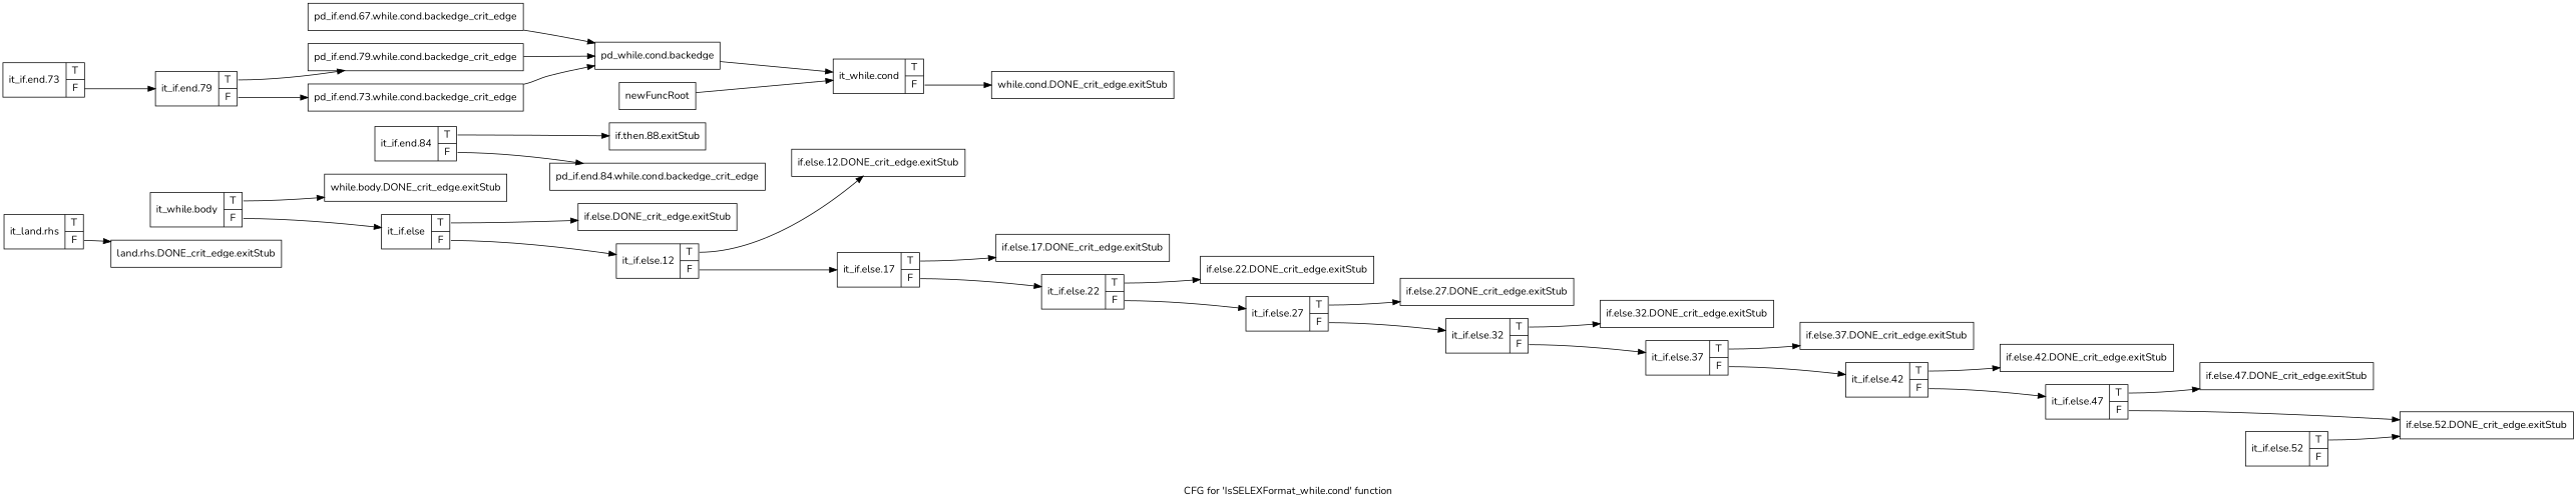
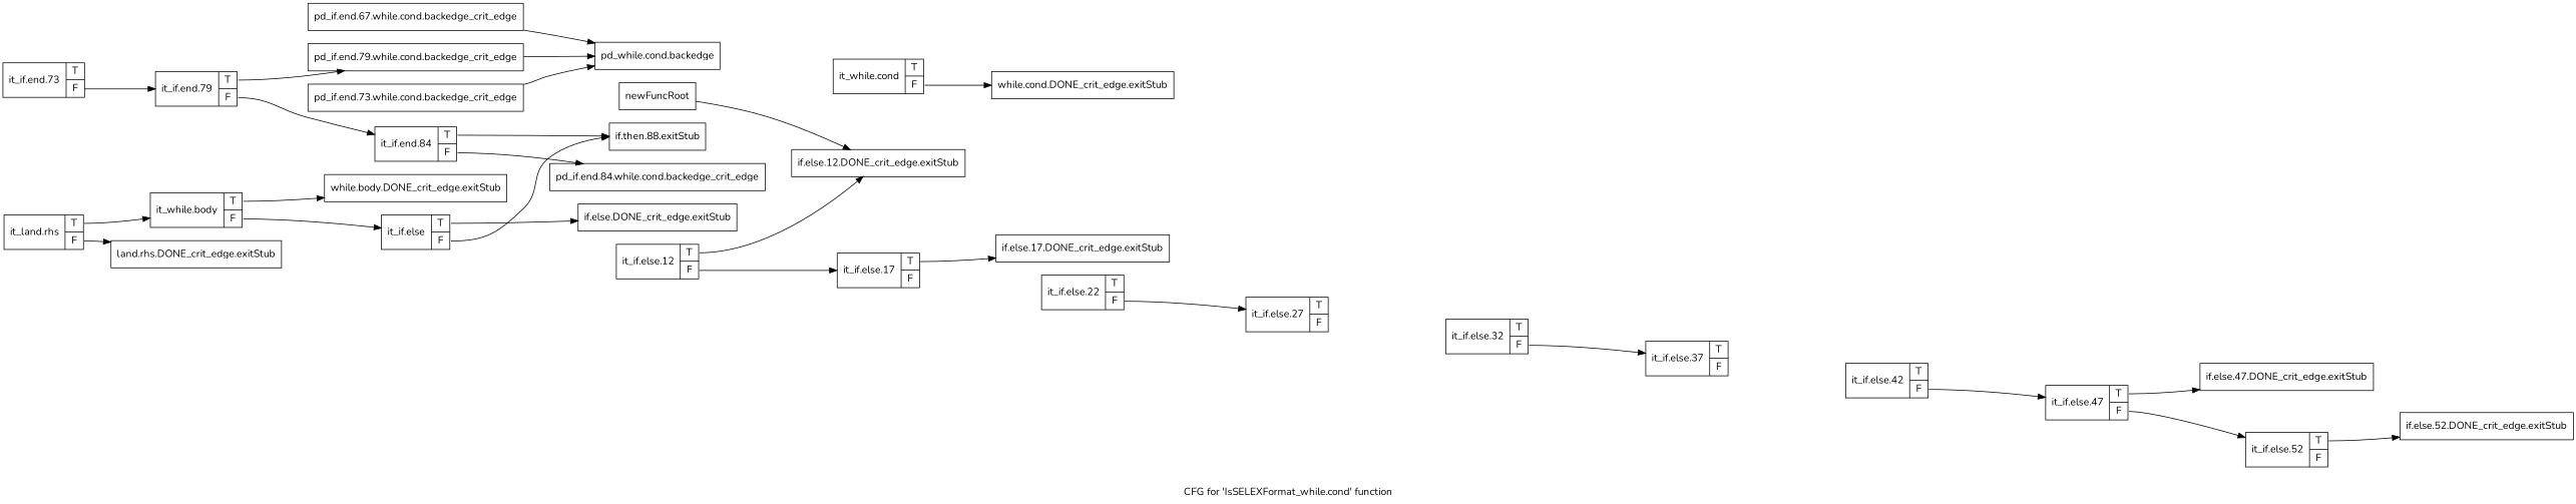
  digraph {
    fontname=Nunito
    label="CFG for 'IsSELEXFormat_while.cond' function"
    rankdir=LR
    node [fontname=Nunito shape=record]
    edge [fontname=Nunito tailport=s1]
    n1 [label="{newFuncRoot}"]
    n2 [label="{it_while.cond|{<s0>T|<s1>F}}"]
    n3 [label="{while.cond.DONE_crit_edge.exitStub}"]
    n4 [label="{it_land.rhs|{<s0>T|<s1>F}}"]
    n5 [label="{land.rhs.DONE_crit_edge.exitStub}"]
    n6 [label="{it_while.body|{<s0>T|<s1>F}}"]
    n7 [label="{while.body.DONE_crit_edge.exitStub}"]
    n8 [label="{if.else.DONE_crit_edge.exitStub}"]
    n9 [label="{if.else.12.DONE_crit_edge.exitStub}"]
    n10 [label="{if.else.17.DONE_crit_edge.exitStub}"]
-   n11 [label="{if.else.22.DONE_crit_edge.exitStub}"]
-   n12 [label="{if.else.27.DONE_crit_edge.exitStub}"]
-   n13 [label="{if.else.32.DONE_crit_edge.exitStub}"]
-   n14 [label="{if.else.37.DONE_crit_edge.exitStub}"]
-   n15 [label="{if.else.42.DONE_crit_edge.exitStub}"]
    n16 [label="{if.else.47.DONE_crit_edge.exitStub}"]
    n17 [label="{if.else.52.DONE_crit_edge.exitStub}"]
    n18 [label="{if.then.88.exitStub}"]
    n19 [label="{it_if.else|{<s0>T|<s1>F}}"]
    n20 [label="{it_if.else.12|{<s0>T|<s1>F}}"]
    n21 [label="{it_if.else.17|{<s0>T|<s1>F}}"]
    n22 [label="{it_if.else.22|{<s0>T|<s1>F}}"]
    n23 [label="{it_if.else.27|{<s0>T|<s1>F}}"]
    n24 [label="{it_if.else.32|{<s0>T|<s1>F}}"]
    n25 [label="{it_if.else.37|{<s0>T|<s1>F}}"]
    n26 [label="{it_if.else.42|{<s0>T|<s1>F}}"]
    n27 [label="{it_if.else.47|{<s0>T|<s1>F}}"]
    n28 [label="{it_if.else.52|{<s0>T|<s1>F}}"]
    n29 [label="{pd_if.end.67.while.cond.backedge_crit_edge}"]
    n30 [label="{pd_while.cond.backedge}"]
    n31 [label="{it_if.end.73|{<s0>T|<s1>F}}"]
    n32 [label="{it_if.end.79|{<s0>T|<s1>F}}"]
    n33 [label="{pd_if.end.73.while.cond.backedge_crit_edge}"]
    n34 [label="{pd_if.end.79.while.cond.backedge_crit_edge}"]
    n35 [label="{it_if.end.84|{<s0>T|<s1>F}}"]
    n36 [label="{pd_if.end.84.while.cond.backedge_crit_edge}"]
-   n1 -> n2
+   n1 -> n9
    n2 -> n3
    n4 -> n5
+   n4 -> n6 [tailport=s0]
    n6 -> n7 [tailport=s0]
    n6 -> n19
    n19 -> n8 [tailport=s0]
-   n19 -> n20
+   n19 -> n18
    n20 -> n9 [tailport=s0]
    n20 -> n21
    n21 -> n10 [tailport=s0]
-   n21 -> n22
-   n22 -> n11 [tailport=s0]
    n22 -> n23
-   n23 -> n12 [tailport=s0]
-   n23 -> n24
-   n24 -> n13 [tailport=s0]
    n24 -> n25
-   n25 -> n14 [tailport=s0]
-   n25 -> n26
-   n26 -> n15 [tailport=s0]
    n26 -> n27
    n27 -> n16 [tailport=s0]
-   n27 -> n17
+   n27 -> n28
    n28 -> n17 [tailport=s0]
    n29 -> n30
-   n30 -> n2
    n31 -> n32
    n32 -> n34 [tailport=s0]
-   n32 -> n33
+   n32 -> n35
    n33 -> n30
    n34 -> n30
    n35 -> n18 [tailport=s0]
    n35 -> n36
  }
